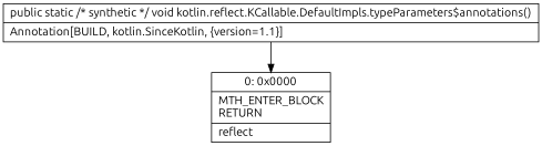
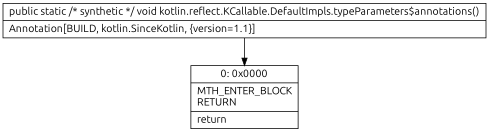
  digraph {
    fontname=Ubuntu
    node [shape=record fontname=Ubuntu]
-   n1 [label="{0\:\ 0x0000|MTH_ENTER_BLOCK\lRETURN\l|reflect\l}"]
+   n1 [label="{0\:\ 0x0000|MTH_ENTER_BLOCK\lRETURN\l|return\l}"]
    n2 [label="{public static \/* synthetic *\/ void kotlin.reflect.KCallable.DefaultImpls.typeParameters$annotations()  | Annotation[BUILD, kotlin.SinceKotlin, \{version=1.1\}]\l}"]
    n2 -> n1 [fontname=Ubuntu]
  }
